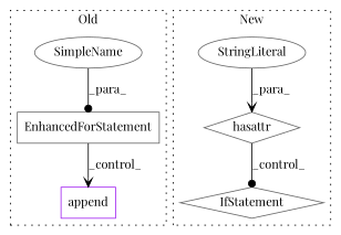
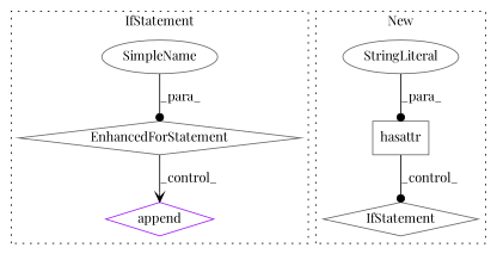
  digraph {
    fontname="Playfair Display"
    node [a=32 color=gray40 fontname="Playfair Display" shape=box]
    edge [arrowhead=vee fontname="Playfair Display"]
-   n1 [color=purple l="7,1" label=append s="1724,1800"]
-   n2 [a=70 l="53,2" label=EnhancedForStatement s="1495,1583"]
+   n1 [color=purple l="7,1" label=append s="1724,1800" shape=diamond]
+   n2 [a=70 l="53,2" label=EnhancedForStatement s="1495,1583" shape=diamond]
    n3 [a=42 l=1 label=SimpleName s=1552 shape=ellipse]
-   n4 [l="8,1" label=hasattr s="1189,1210" shape=diamond]
+   n4 [l="8,1" label=hasattr s="1189,1210"]
    n5 [a=25 l="4,2" label=IfStatement s="1184,1211" shape=diamond]
    n6 [a=45 l=8 label=StringLiteral s=1202 shape=ellipse]
    subgraph cluster_1 {
-     label=Old
+     label=IfStatement
      style=dotted
      n1
      n2
      n3
    }
    subgraph cluster_2 {
      label=New
      style=dotted
      n4
      n5
      n6
    }
    n2 -> n1 [label=_control_]
    n3 -> n2 [arrowhead=dot label=_para_]
    n4 -> n5 [arrowhead=dot label=_control_]
-   n6 -> n4 [label=_para_]
+   n6 -> n4 [arrowhead=dot label=_para_]
  }
